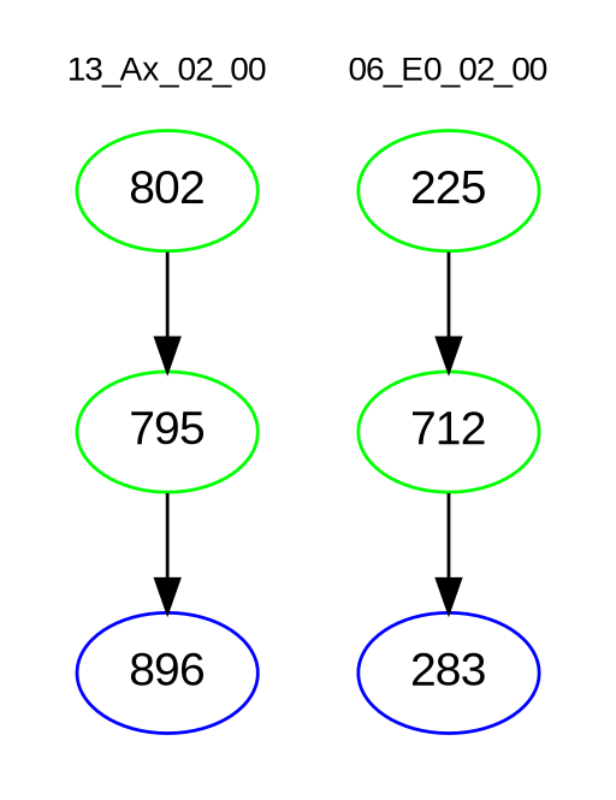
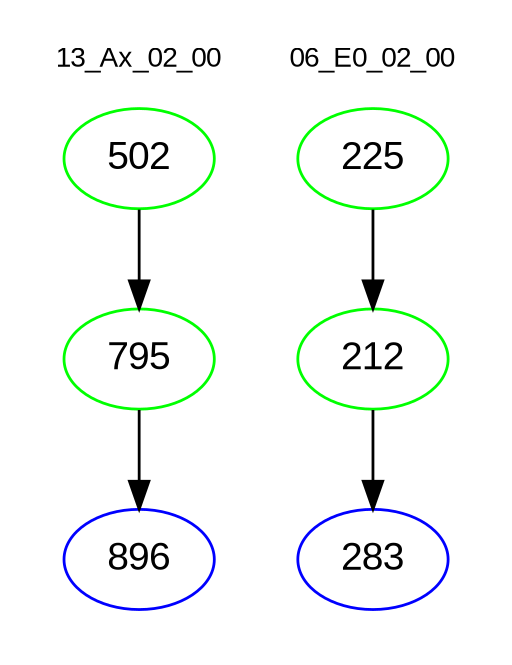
  digraph {
    fontname="Liberation Sans"
    node [color=green fontname="Liberation Sans"]
    edge [color=black fontname="Liberation Sans"]
-   n1 [label=802]
+   n1 [label=502]
    n2 [label=795]
    n3 [color=blue label=896]
    n4 [label=225]
-   n5 [label=712]
+   n5 [label=212]
    n6 [color=blue label=283]
    subgraph cluster_1 {
      color=white
      fontsize=10
      label="13_Ax_02_00"
      n1
      n2
      n3
    }
    subgraph cluster_2 {
      color=white
      fontsize=10
      label="06_E0_02_00"
      n4
      n5
      n6
    }
    n1 -> n2
    n2 -> n3
    n4 -> n5
    n5 -> n6
  }
